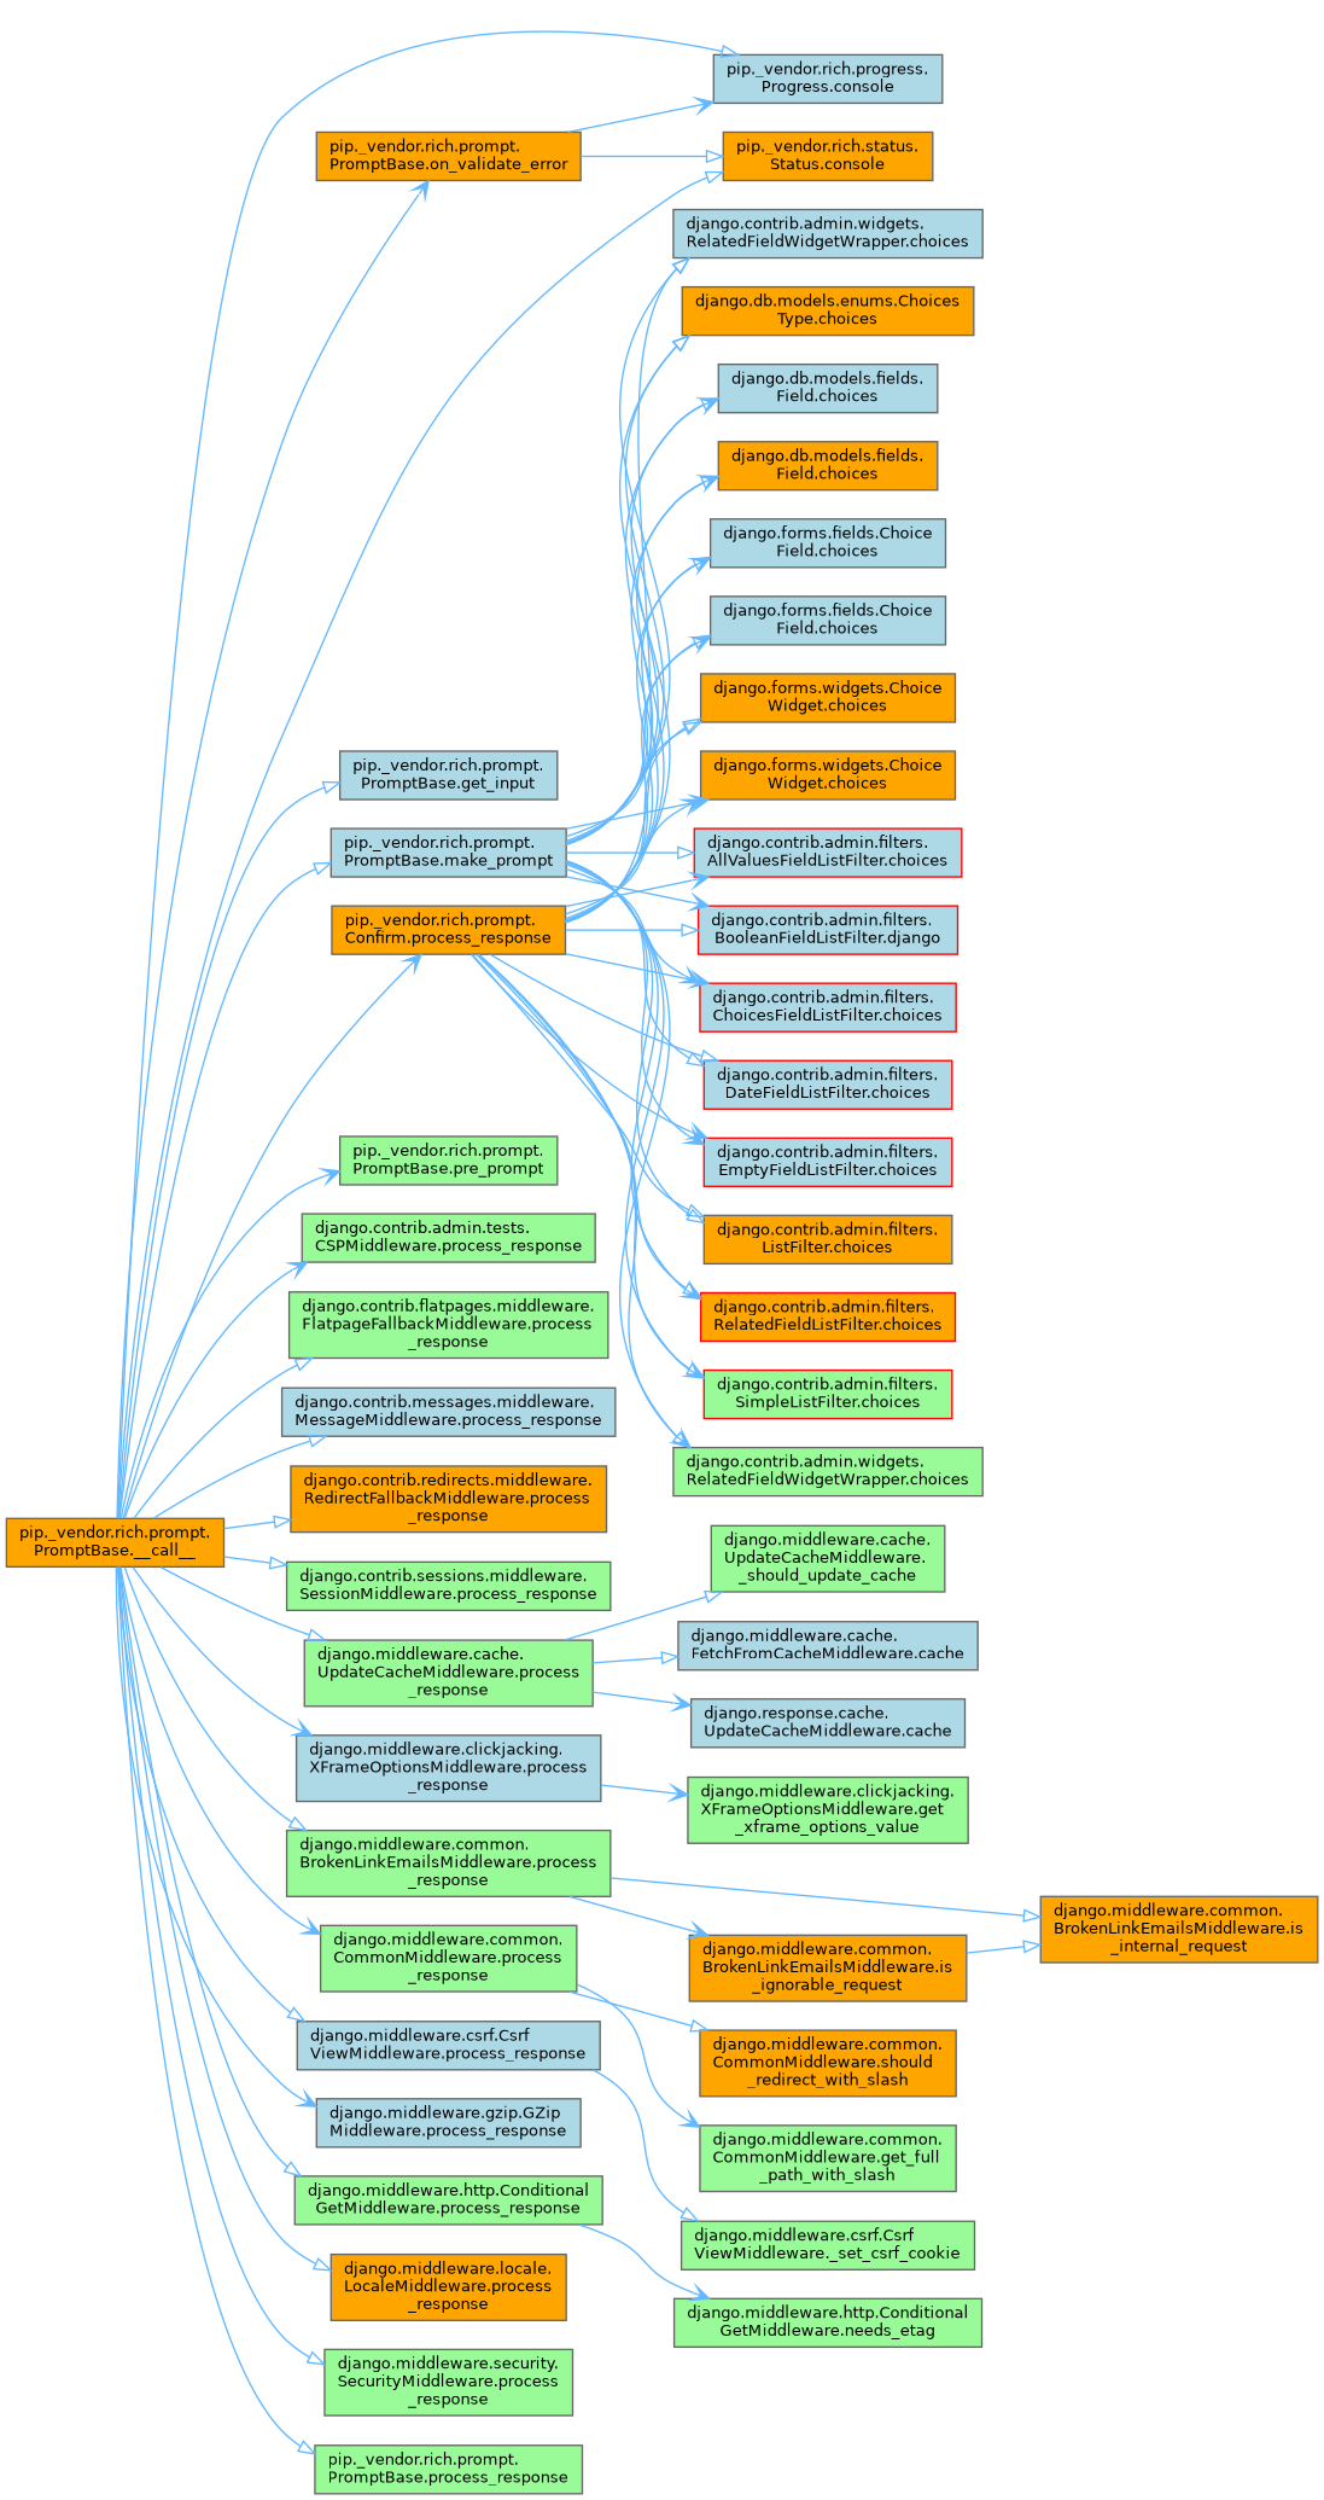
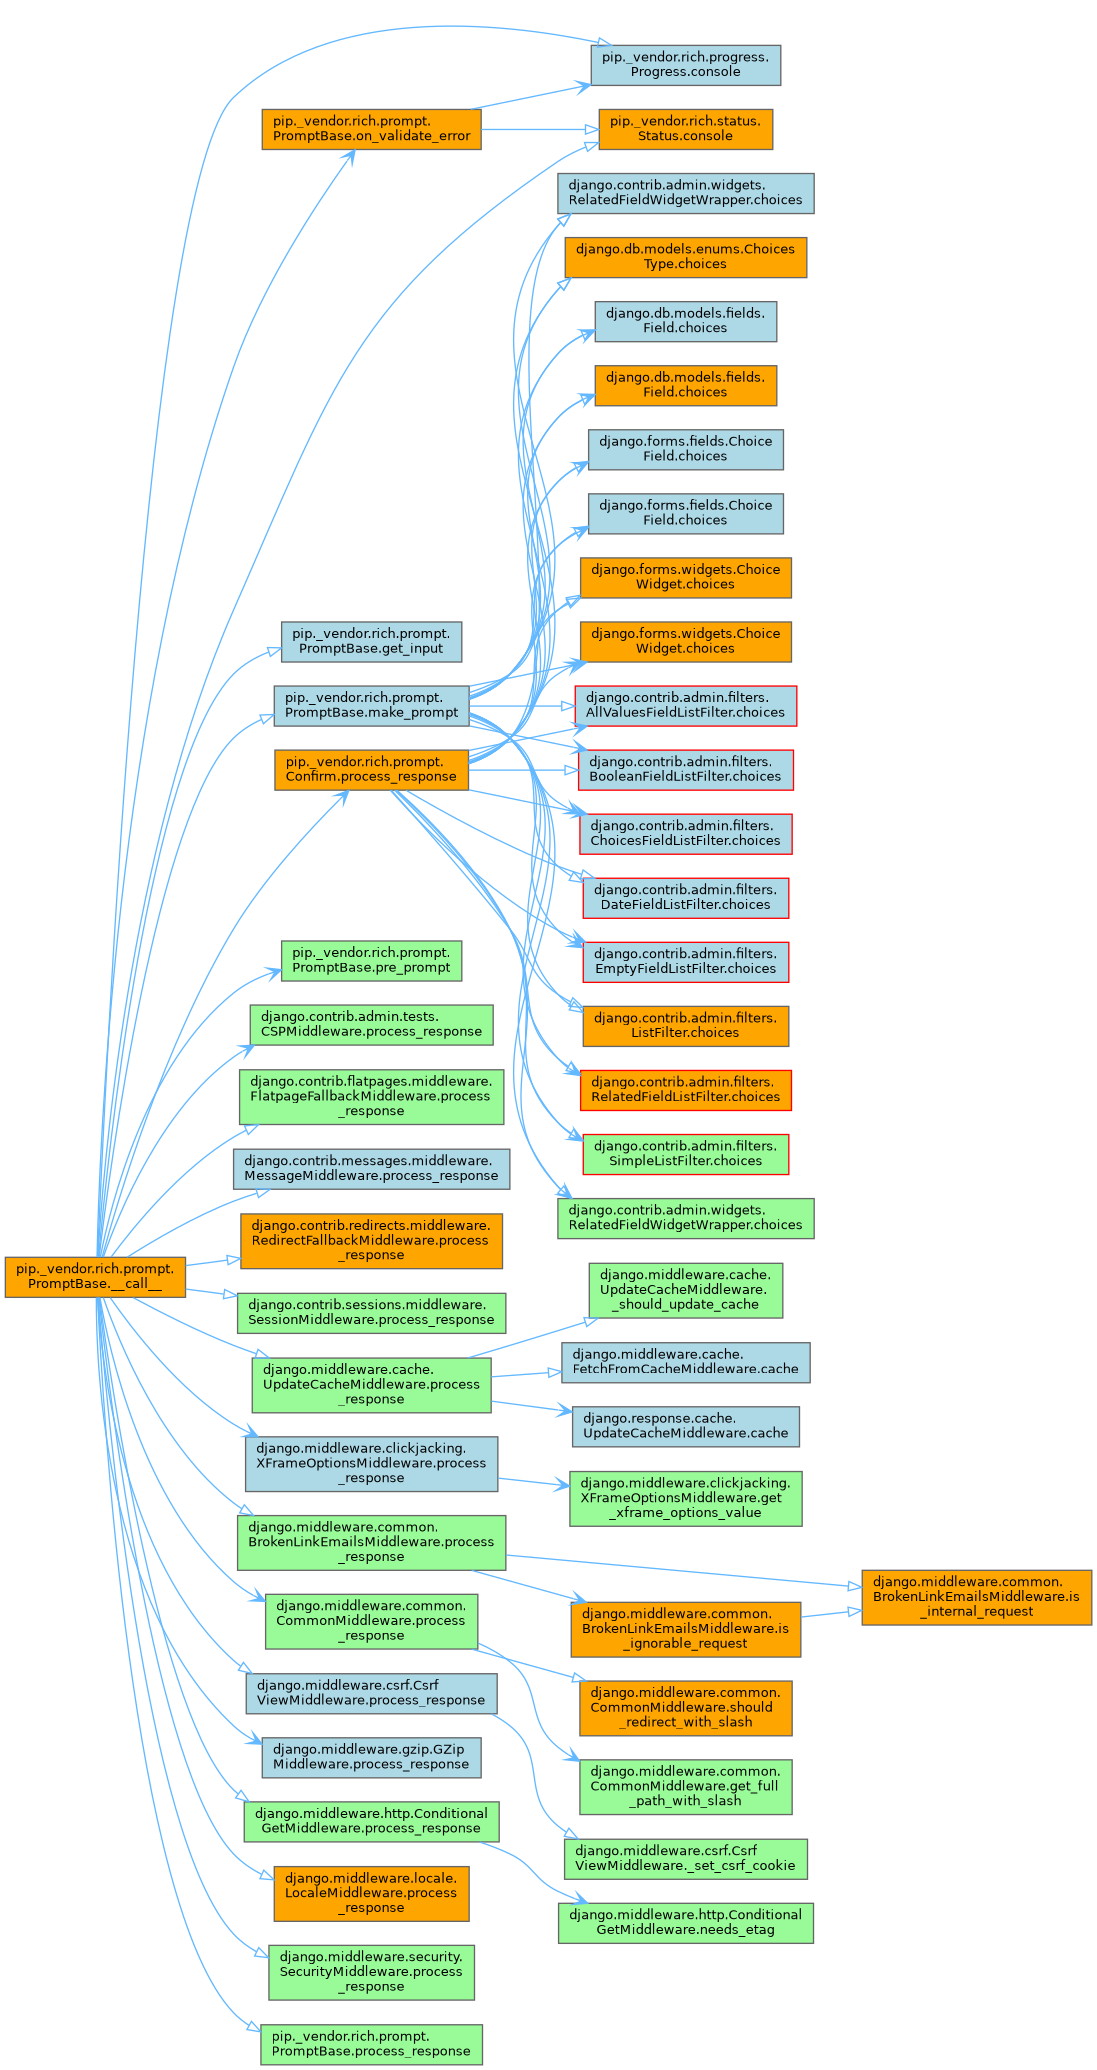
  digraph {
    rankdir=LR
    node [color=grey40 fillcolor=lightblue fontname=Helvetica fontsize=10 shape=box style=filled]
    edge [arrowhead=onormal color=steelblue1 fontname=Helvetica fontsize=10 labelfontname=Helvetica labelfontsize=10 style=solid]
    n1 [color=gray40 fillcolor=orange fontcolor=black height=0.2 label="pip._vendor.rich.prompt.\lPromptBase.__call__" width=0.4]
    n2 [height=0.2 label="pip._vendor.rich.progress.\lProgress.console" width=0.4]
    n3 [fillcolor=orange height=0.2 label="pip._vendor.rich.status.\lStatus.console" width=0.4]
    n4 [height=0.2 label="pip._vendor.rich.prompt.\lPromptBase.get_input" width=0.4]
    n5 [height=0.2 label="pip._vendor.rich.prompt.\lPromptBase.make_prompt" width=0.4]
    n6 [fillcolor=orange height=0.2 label="pip._vendor.rich.prompt.\lPromptBase.on_validate_error" width=0.4]
    n7 [fillcolor=palegreen height=0.2 label="pip._vendor.rich.prompt.\lPromptBase.pre_prompt" width=0.4]
    n8 [fillcolor=palegreen height=0.2 label="django.contrib.admin.tests.\lCSPMiddleware.process_response" width=0.4]
    n9 [fillcolor=palegreen height=0.2 label="django.contrib.flatpages.middleware.\lFlatpageFallbackMiddleware.process\l_response" width=0.4]
    n10 [height=0.2 label="django.contrib.messages.middleware.\lMessageMiddleware.process_response" width=0.4]
    n11 [fillcolor=orange height=0.2 label="django.contrib.redirects.middleware.\lRedirectFallbackMiddleware.process\l_response" width=0.4]
    n12 [fillcolor=palegreen height=0.2 label="django.contrib.sessions.middleware.\lSessionMiddleware.process_response" width=0.4]
    n13 [fillcolor=palegreen height=0.2 label="django.middleware.cache.\lUpdateCacheMiddleware.process\l_response" width=0.4]
    n14 [height=0.2 label="django.middleware.clickjacking.\lXFrameOptionsMiddleware.process\l_response" width=0.4]
    n15 [fillcolor=palegreen height=0.2 label="django.middleware.common.\lBrokenLinkEmailsMiddleware.process\l_response" width=0.4]
    n16 [fillcolor=palegreen height=0.2 label="django.middleware.common.\lCommonMiddleware.process\l_response" width=0.4]
    n17 [height=0.2 label="django.middleware.csrf.Csrf\lViewMiddleware.process_response" width=0.4]
    n18 [height=0.2 label="django.middleware.gzip.GZip\lMiddleware.process_response" width=0.4]
    n19 [fillcolor=palegreen height=0.2 label="django.middleware.http.Conditional\lGetMiddleware.process_response" width=0.4]
    n20 [fillcolor=orange height=0.2 label="django.middleware.locale.\lLocaleMiddleware.process\l_response" width=0.4]
    n21 [fillcolor=palegreen height=0.2 label="django.middleware.security.\lSecurityMiddleware.process\l_response" width=0.4]
    n22 [fillcolor=orange height=0.2 label="pip._vendor.rich.prompt.\lConfirm.process_response" width=0.4]
    n23 [fillcolor=palegreen height=0.2 label="pip._vendor.rich.prompt.\lPromptBase.process_response" width=0.4]
    n24 [color=red height=0.2 label="django.contrib.admin.filters.\lAllValuesFieldListFilter.choices" width=0.4]
-   n25 [color=red height=0.2 label="django.contrib.admin.filters.\lBooleanFieldListFilter.django" width=0.4]
+   n25 [color=red height=0.2 label="django.contrib.admin.filters.\lBooleanFieldListFilter.choices" width=0.4]
    n26 [color=red height=0.2 label="django.contrib.admin.filters.\lChoicesFieldListFilter.choices" width=0.4]
    n27 [color=red height=0.2 label="django.contrib.admin.filters.\lDateFieldListFilter.choices" width=0.4]
    n28 [color=red height=0.2 label="django.contrib.admin.filters.\lEmptyFieldListFilter.choices" width=0.4]
    n29 [fillcolor=orange height=0.2 label="django.contrib.admin.filters.\lListFilter.choices" width=0.4]
    n30 [color=red fillcolor=orange height=0.2 label="django.contrib.admin.filters.\lRelatedFieldListFilter.choices" width=0.4]
    n31 [color=red fillcolor=palegreen height=0.2 label="django.contrib.admin.filters.\lSimpleListFilter.choices" width=0.4]
    n32 [fillcolor=palegreen height=0.2 label="django.contrib.admin.widgets.\lRelatedFieldWidgetWrapper.choices" width=0.4]
    n33 [height=0.2 label="django.contrib.admin.widgets.\lRelatedFieldWidgetWrapper.choices" width=0.4]
    n34 [fillcolor=orange height=0.2 label="django.db.models.enums.Choices\lType.choices" width=0.4]
    n35 [height=0.2 label="django.db.models.fields.\lField.choices" width=0.4]
    n36 [fillcolor=orange height=0.2 label="django.db.models.fields.\lField.choices" width=0.4]
    n37 [height=0.2 label="django.forms.fields.Choice\lField.choices" width=0.4]
    n38 [height=0.2 label="django.forms.fields.Choice\lField.choices" width=0.4]
    n39 [fillcolor=orange height=0.2 label="django.forms.widgets.Choice\lWidget.choices" width=0.4]
    n40 [fillcolor=orange height=0.2 label="django.forms.widgets.Choice\lWidget.choices" width=0.4]
    n41 [fillcolor=palegreen height=0.2 label="django.middleware.cache.\lUpdateCacheMiddleware.\l_should_update_cache" width=0.4]
    n42 [height=0.2 label="django.middleware.cache.\lFetchFromCacheMiddleware.cache" width=0.4]
    n43 [height=0.2 label="django.response.cache.\lUpdateCacheMiddleware.cache" width=0.4]
    n44 [fillcolor=palegreen height=0.2 label="django.middleware.clickjacking.\lXFrameOptionsMiddleware.get\l_xframe_options_value" width=0.4]
    n45 [fillcolor=orange height=0.2 label="django.middleware.common.\lBrokenLinkEmailsMiddleware.is\l_ignorable_request" width=0.4]
    n46 [fillcolor=orange height=0.2 label="django.middleware.common.\lBrokenLinkEmailsMiddleware.is\l_internal_request" width=0.4]
    n47 [fillcolor=palegreen height=0.2 label="django.middleware.common.\lCommonMiddleware.get_full\l_path_with_slash" width=0.4]
    n48 [fillcolor=orange height=0.2 label="django.middleware.common.\lCommonMiddleware.should\l_redirect_with_slash" width=0.4]
    n49 [fillcolor=palegreen height=0.2 label="django.middleware.csrf.Csrf\lViewMiddleware._set_csrf_cookie" width=0.4]
    n50 [fillcolor=palegreen height=0.2 label="django.middleware.http.Conditional\lGetMiddleware.needs_etag" width=0.4]
    n1 -> n2
    n1 -> n3
    n1 -> n4
    n1 -> n5
    n1 -> n6 [arrowhead=vee]
    n1 -> n7 [arrowhead=vee]
    n1 -> n8 [arrowhead=vee]
    n1 -> n9
    n1 -> n10
    n1 -> n11
    n1 -> n12
    n1 -> n13
    n1 -> n14 [arrowhead=vee]
    n1 -> n15
    n1 -> n16 [arrowhead=vee]
    n1 -> n17
    n1 -> n18 [arrowhead=vee]
    n1 -> n19
    n1 -> n20
    n1 -> n21
    n1 -> n22 [arrowhead=vee]
    n1 -> n23
    n5 -> n24
    n5 -> n25 [arrowhead=vee]
    n5 -> n26 [arrowhead=vee]
    n5 -> n27
    n5 -> n28 [arrowhead=vee]
    n5 -> n29
    n5 -> n30 [arrowhead=vee]
    n5 -> n31 [arrowhead=vee]
    n5 -> n32
    n5 -> n33
    n5 -> n34
    n5 -> n35 [arrowhead=vee]
    n5 -> n36
    n5 -> n37 [arrowhead=vee]
    n5 -> n38 [arrowhead=vee]
    n5 -> n39
    n5 -> n40 [arrowhead=vee]
    n6 -> n2 [arrowhead=vee]
    n6 -> n3
    n13 -> n41
    n13 -> n42
    n13 -> n43 [arrowhead=vee]
    n14 -> n44 [arrowhead=vee]
    n15 -> n45 [arrowhead=vee]
    n15 -> n46
    n16 -> n47 [arrowhead=vee]
    n16 -> n48
    n17 -> n49
    n19 -> n50 [arrowhead=vee]
    n22 -> n24 [arrowhead=vee]
    n22 -> n25
    n22 -> n26 [arrowhead=vee]
    n22 -> n27
    n22 -> n28 [arrowhead=vee]
    n22 -> n29
    n22 -> n30
    n22 -> n31
    n22 -> n32 [arrowhead=vee]
    n22 -> n33
    n22 -> n34
    n22 -> n35
    n22 -> n36 [arrowhead=vee]
    n22 -> n37
    n22 -> n38
    n22 -> n39
    n22 -> n40 [arrowhead=vee]
    n45 -> n46
  }
